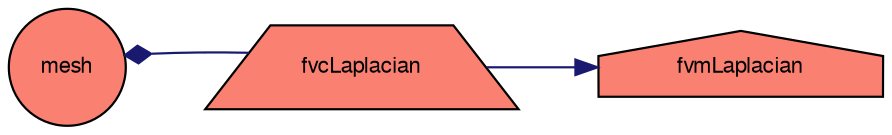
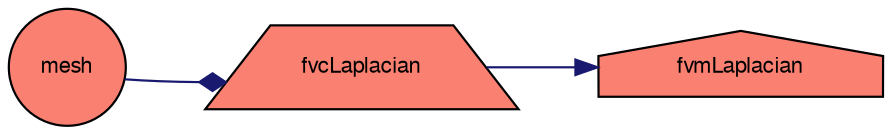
  digraph {
    rankdir=LR
    node [color=black fillcolor=salmon fontname=FreeSans fontsize=10 style=filled]
    edge [color=midnightblue fontname=FreeSans fontsize=10 labelfontname=FreeSans labelfontsize=10 style=solid]
    n1 [fontcolor=black height=0.2 label=mesh shape=circle width=0.4]
    n2 [height=0.2 label=fvcLaplacian shape=trapezium width=0.4]
    n3 [height=0.2 label=fvmLaplacian shape=house width=0.4]
-   n2 -> n1 [arrowhead=diamond]
+   n1 -> n2 [arrowhead=diamond]
    n2 -> n3 [arrowhead=normal]
  }
